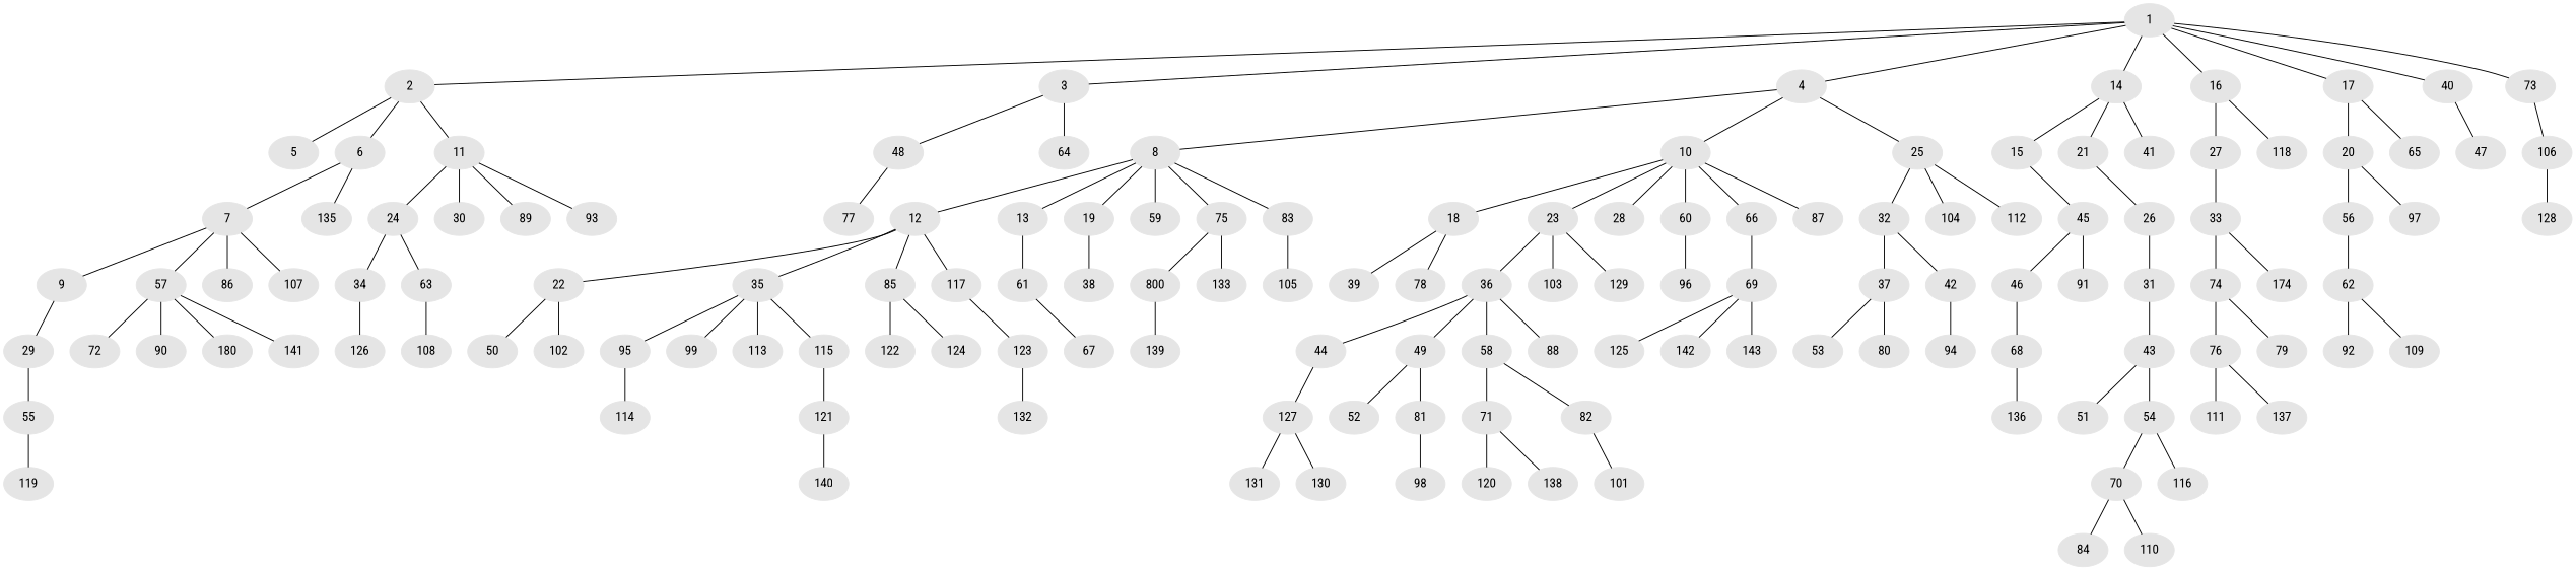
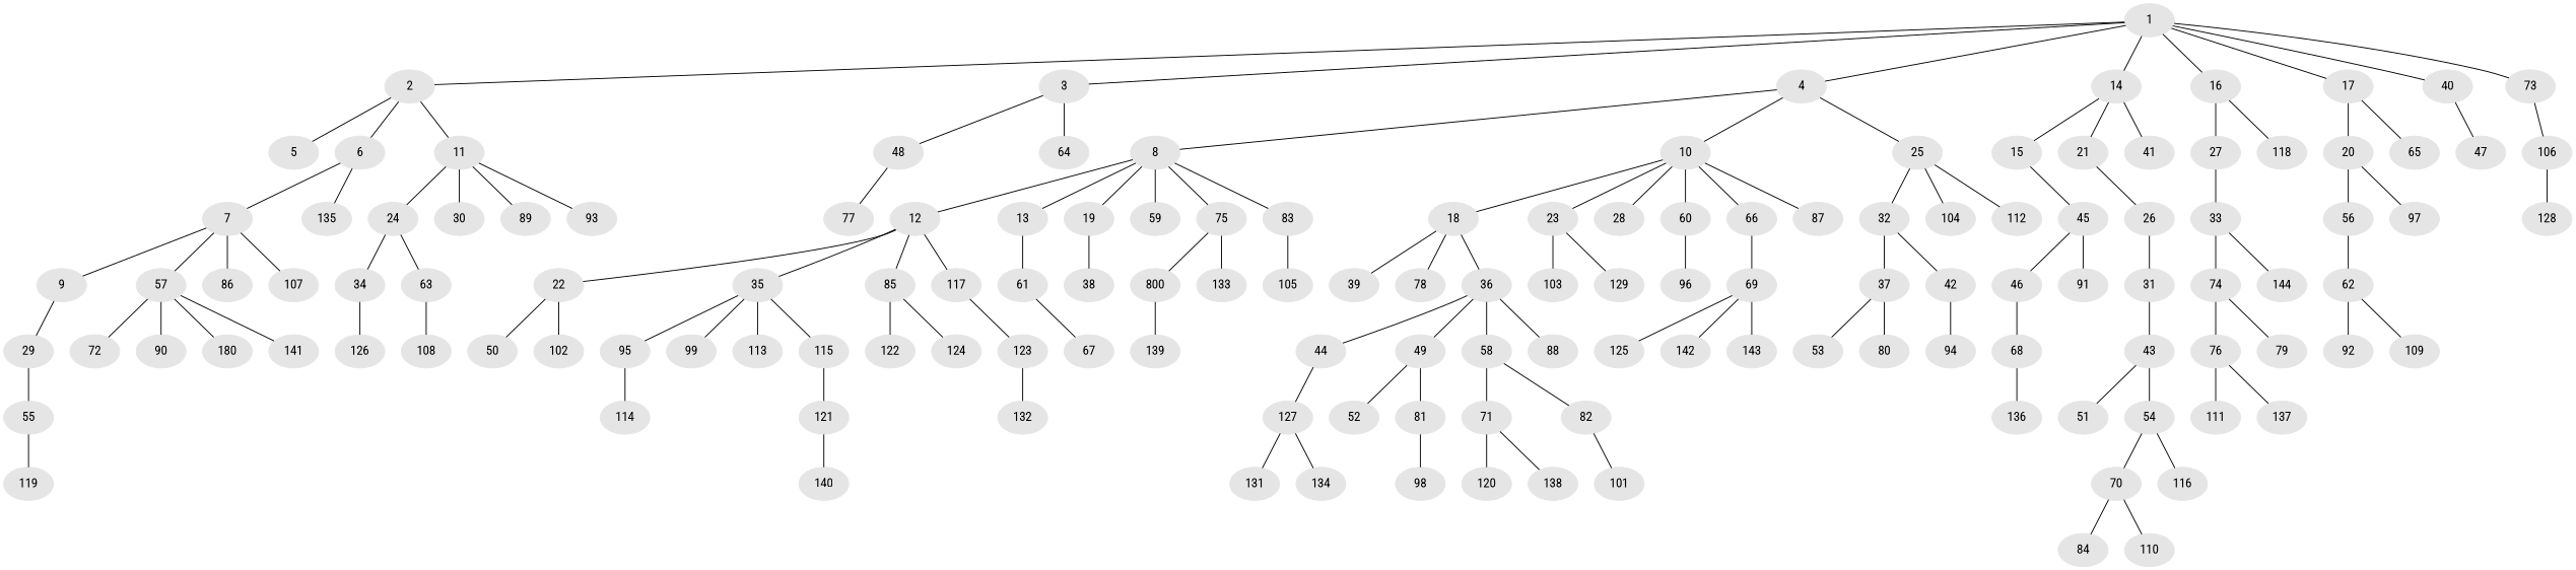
  graph {
    fontname="Roboto Condensed"
    node [color=gray90 fontname="Roboto Condensed" style=filled]
    edge [fontname="Roboto Condensed"]
    1
    2
    3
    4
    14
    16
    17
    40
    73
    5
    6
    11
    48
    64
    8
    10
    25
    15
    21
    41
    27
    118
    20
    65
    47
    106
    7
    135
    24
    30
    89
    93
    77
    12
    13
    19
    59
    75
    83
    18
    23
    28
    60
    66
    87
    32
    104
    112
    9
    57
    86
    107
    29
    72
    90
    n56 [label=180]
    141
    22
    35
    85
    117
    61
    38
    n64 [label=800]
    133
    105
    55
    36
    39
    78
    103
    129
    96
    69
    34
    63
    50
    102
    95
    99
    113
    115
    122
    124
    123
    67
    45
    26
    46
    91
    33
    56
    97
    44
    49
    58
    88
    62
    31
    126
    108
    37
    42
    43
    74
-   144 [label=174]
+   144
    119
    51
    54
    53
    80
    94
    76
    79
    114
    121
    127
    52
    81
    71
    82
    70
    116
    131
-   134 [label=130]
+   134
    68
    136
    98
    84
    110
    92
    109
    120
    138
    101
    125
    142
    143
    128
    111
    137
    139
    140
    132
    1 -- 2
    1 -- 3
    1 -- 4
    1 -- 14
    1 -- 16
    1 -- 17
    1 -- 40
    1 -- 73
    2 -- 5
    2 -- 6
    2 -- 11
    3 -- 48
    3 -- 64
    4 -- 8
    4 -- 10
    4 -- 25
    14 -- 15
    14 -- 21
    14 -- 41
    16 -- 27
    16 -- 118
    17 -- 20
    17 -- 65
    40 -- 47
    73 -- 106
    6 -- 7
    6 -- 135
    11 -- 24
    11 -- 30
    11 -- 89
    11 -- 93
    48 -- 77
    8 -- 12
    8 -- 13
    8 -- 19
    8 -- 59
    8 -- 75
    8 -- 83
    10 -- 18
    10 -- 23
    10 -- 28
    10 -- 60
    10 -- 66
    10 -- 87
    25 -- 32
    25 -- 104
    25 -- 112
    15 -- 45
    21 -- 26
    27 -- 33
    20 -- 56
    20 -- 97
    106 -- 128
    7 -- 9
    7 -- 57
    7 -- 86
    7 -- 107
    24 -- 34
    24 -- 63
    12 -- 22
    12 -- 35
    12 -- 85
    12 -- 117
    13 -- 61
    19 -- 38
    75 -- n64
    75 -- 133
    83 -- 105
-   23 -- 36
+   18 -- 36
    18 -- 39
    18 -- 78
    23 -- 103
    23 -- 129
    60 -- 96
    66 -- 69
    32 -- 37
    32 -- 42
    9 -- 29
    57 -- 72
    57 -- 90
    57 -- n56
    57 -- 141
    29 -- 55
    22 -- 50
    22 -- 102
    35 -- 95
    35 -- 99
    35 -- 113
    35 -- 115
    85 -- 122
    85 -- 124
    117 -- 123
    61 -- 67
    n64 -- 139
    55 -- 119
    36 -- 44
    36 -- 49
    36 -- 58
    36 -- 88
    69 -- 125
    69 -- 142
    69 -- 143
    34 -- 126
    63 -- 108
    95 -- 114
    115 -- 121
    123 -- 132
    45 -- 46
    45 -- 91
    26 -- 31
    46 -- 68
    33 -- 74
    33 -- 144
    56 -- 62
    44 -- 127
    49 -- 52
    49 -- 81
    58 -- 71
    58 -- 82
    62 -- 92
    62 -- 109
    31 -- 43
    37 -- 53
    37 -- 80
    42 -- 94
    43 -- 51
    43 -- 54
    74 -- 76
    74 -- 79
    54 -- 70
    54 -- 116
    76 -- 111
    76 -- 137
    121 -- 140
    127 -- 131
    127 -- 134
    81 -- 98
    71 -- 120
    71 -- 138
    82 -- 101
    70 -- 84
    70 -- 110
    68 -- 136
  }
